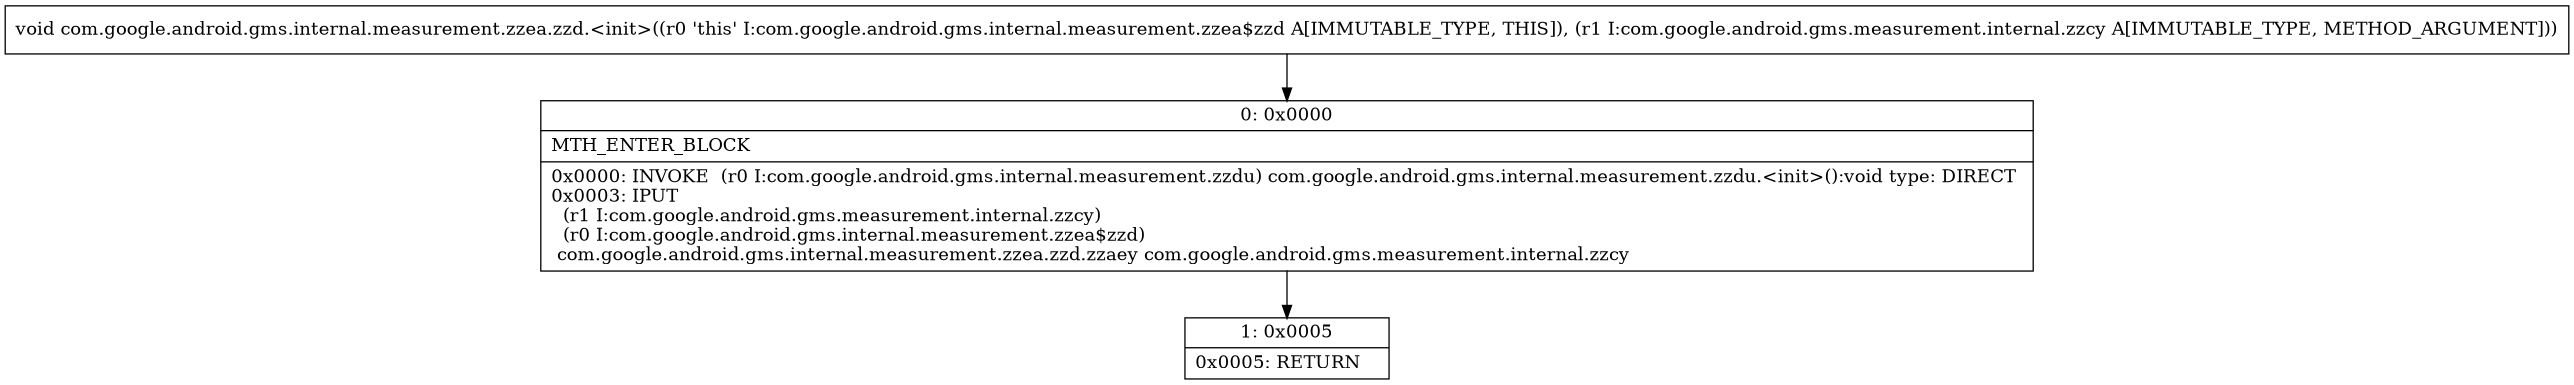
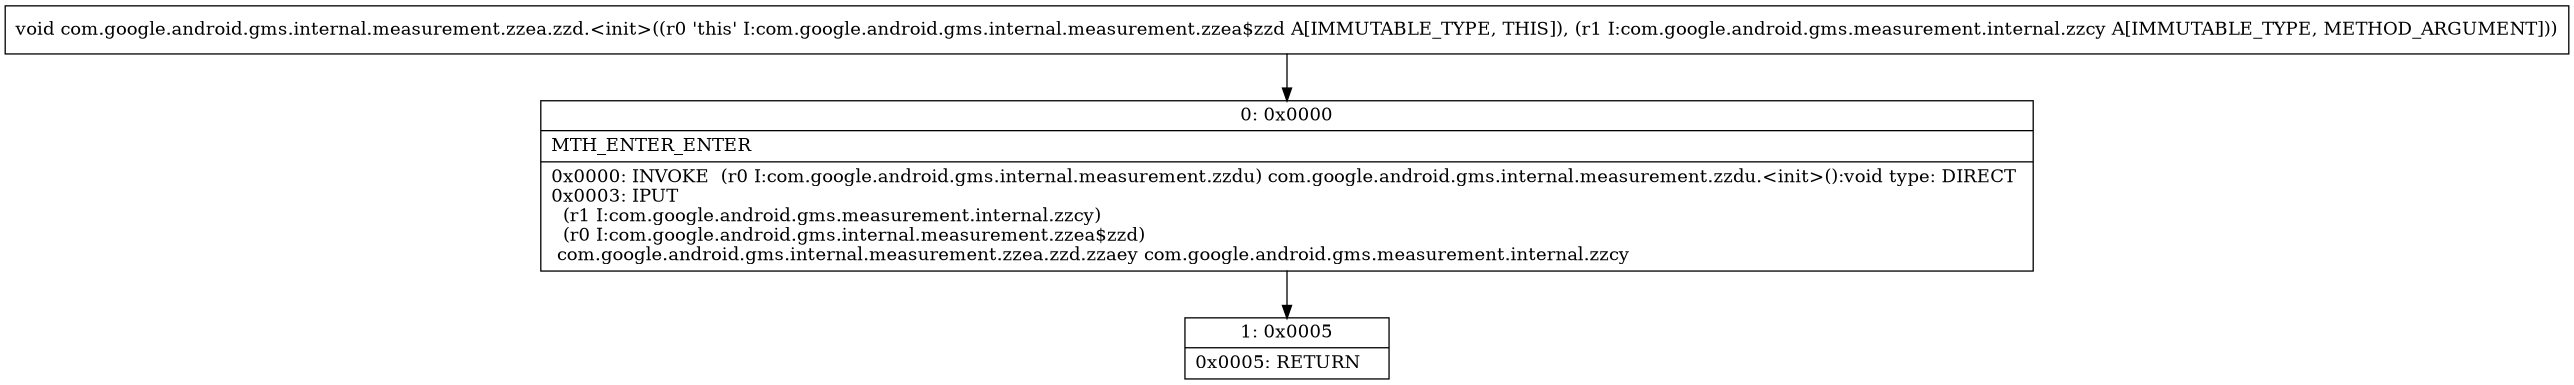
  digraph {
    node [shape=record]
-   n1 [label="{0\:\ 0x0000|MTH_ENTER_BLOCK\l|0x0000: INVOKE  (r0 I:com.google.android.gms.internal.measurement.zzdu) com.google.android.gms.internal.measurement.zzdu.\<init\>():void type: DIRECT \l0x0003: IPUT  \l  (r1 I:com.google.android.gms.measurement.internal.zzcy)\l  (r0 I:com.google.android.gms.internal.measurement.zzea$zzd)\l com.google.android.gms.internal.measurement.zzea.zzd.zzaey com.google.android.gms.measurement.internal.zzcy \l}"]
+   n1 [label="{0\:\ 0x0000|MTH_ENTER_ENTER\l|0x0000: INVOKE  (r0 I:com.google.android.gms.internal.measurement.zzdu) com.google.android.gms.internal.measurement.zzdu.\<init\>():void type: DIRECT \l0x0003: IPUT  \l  (r1 I:com.google.android.gms.measurement.internal.zzcy)\l  (r0 I:com.google.android.gms.internal.measurement.zzea$zzd)\l com.google.android.gms.internal.measurement.zzea.zzd.zzaey com.google.android.gms.measurement.internal.zzcy \l}"]
    n2 [label="{1\:\ 0x0005|0x0005: RETURN   \l}"]
    n3 [label="{void com.google.android.gms.internal.measurement.zzea.zzd.\<init\>((r0 'this' I:com.google.android.gms.internal.measurement.zzea$zzd A[IMMUTABLE_TYPE, THIS]), (r1 I:com.google.android.gms.measurement.internal.zzcy A[IMMUTABLE_TYPE, METHOD_ARGUMENT])) }"]
    n1 -> n2
    n3 -> n1
  }
